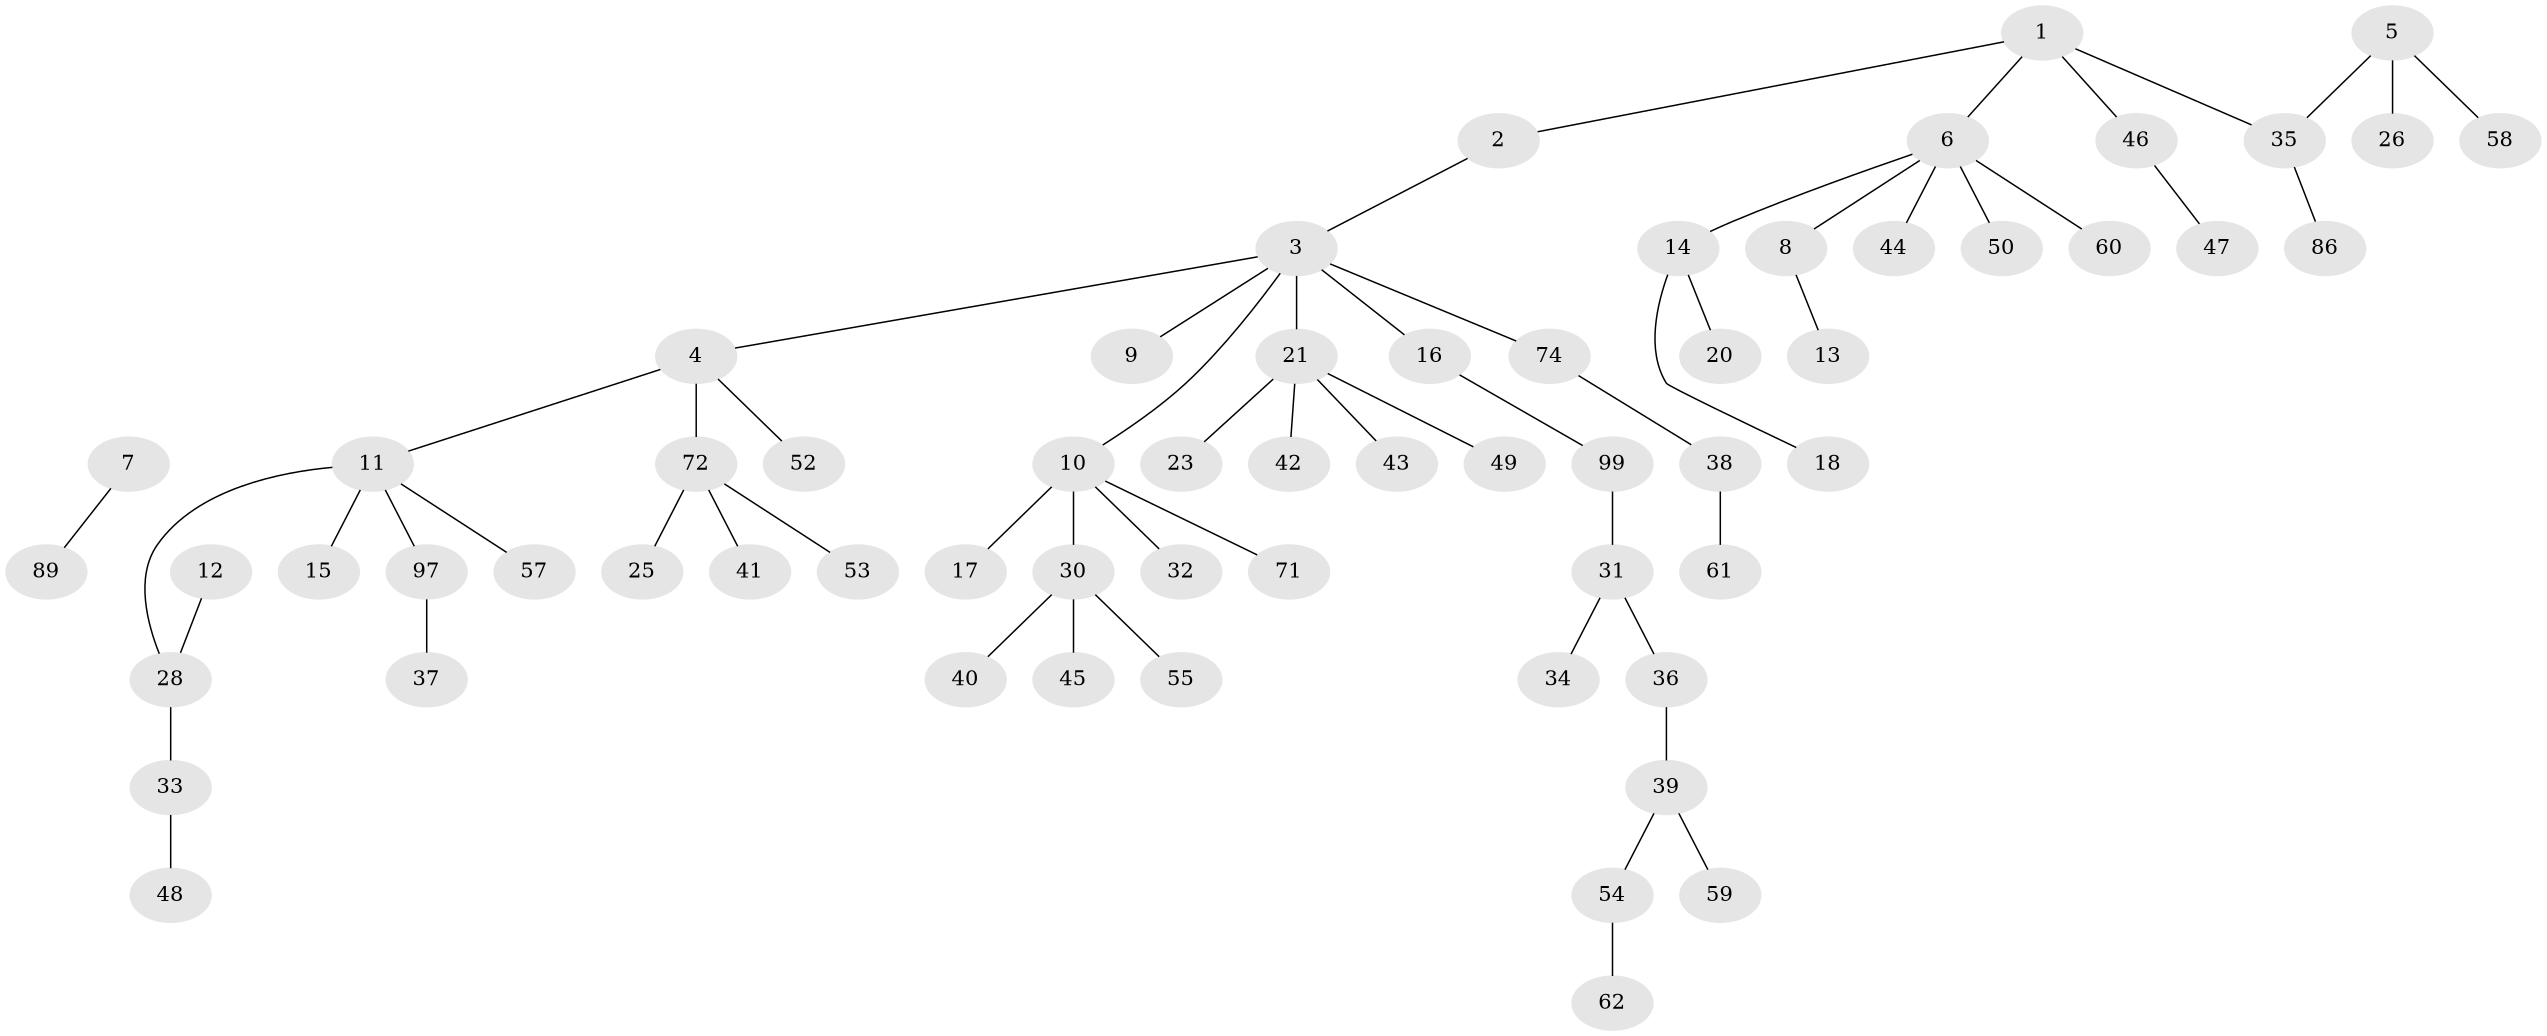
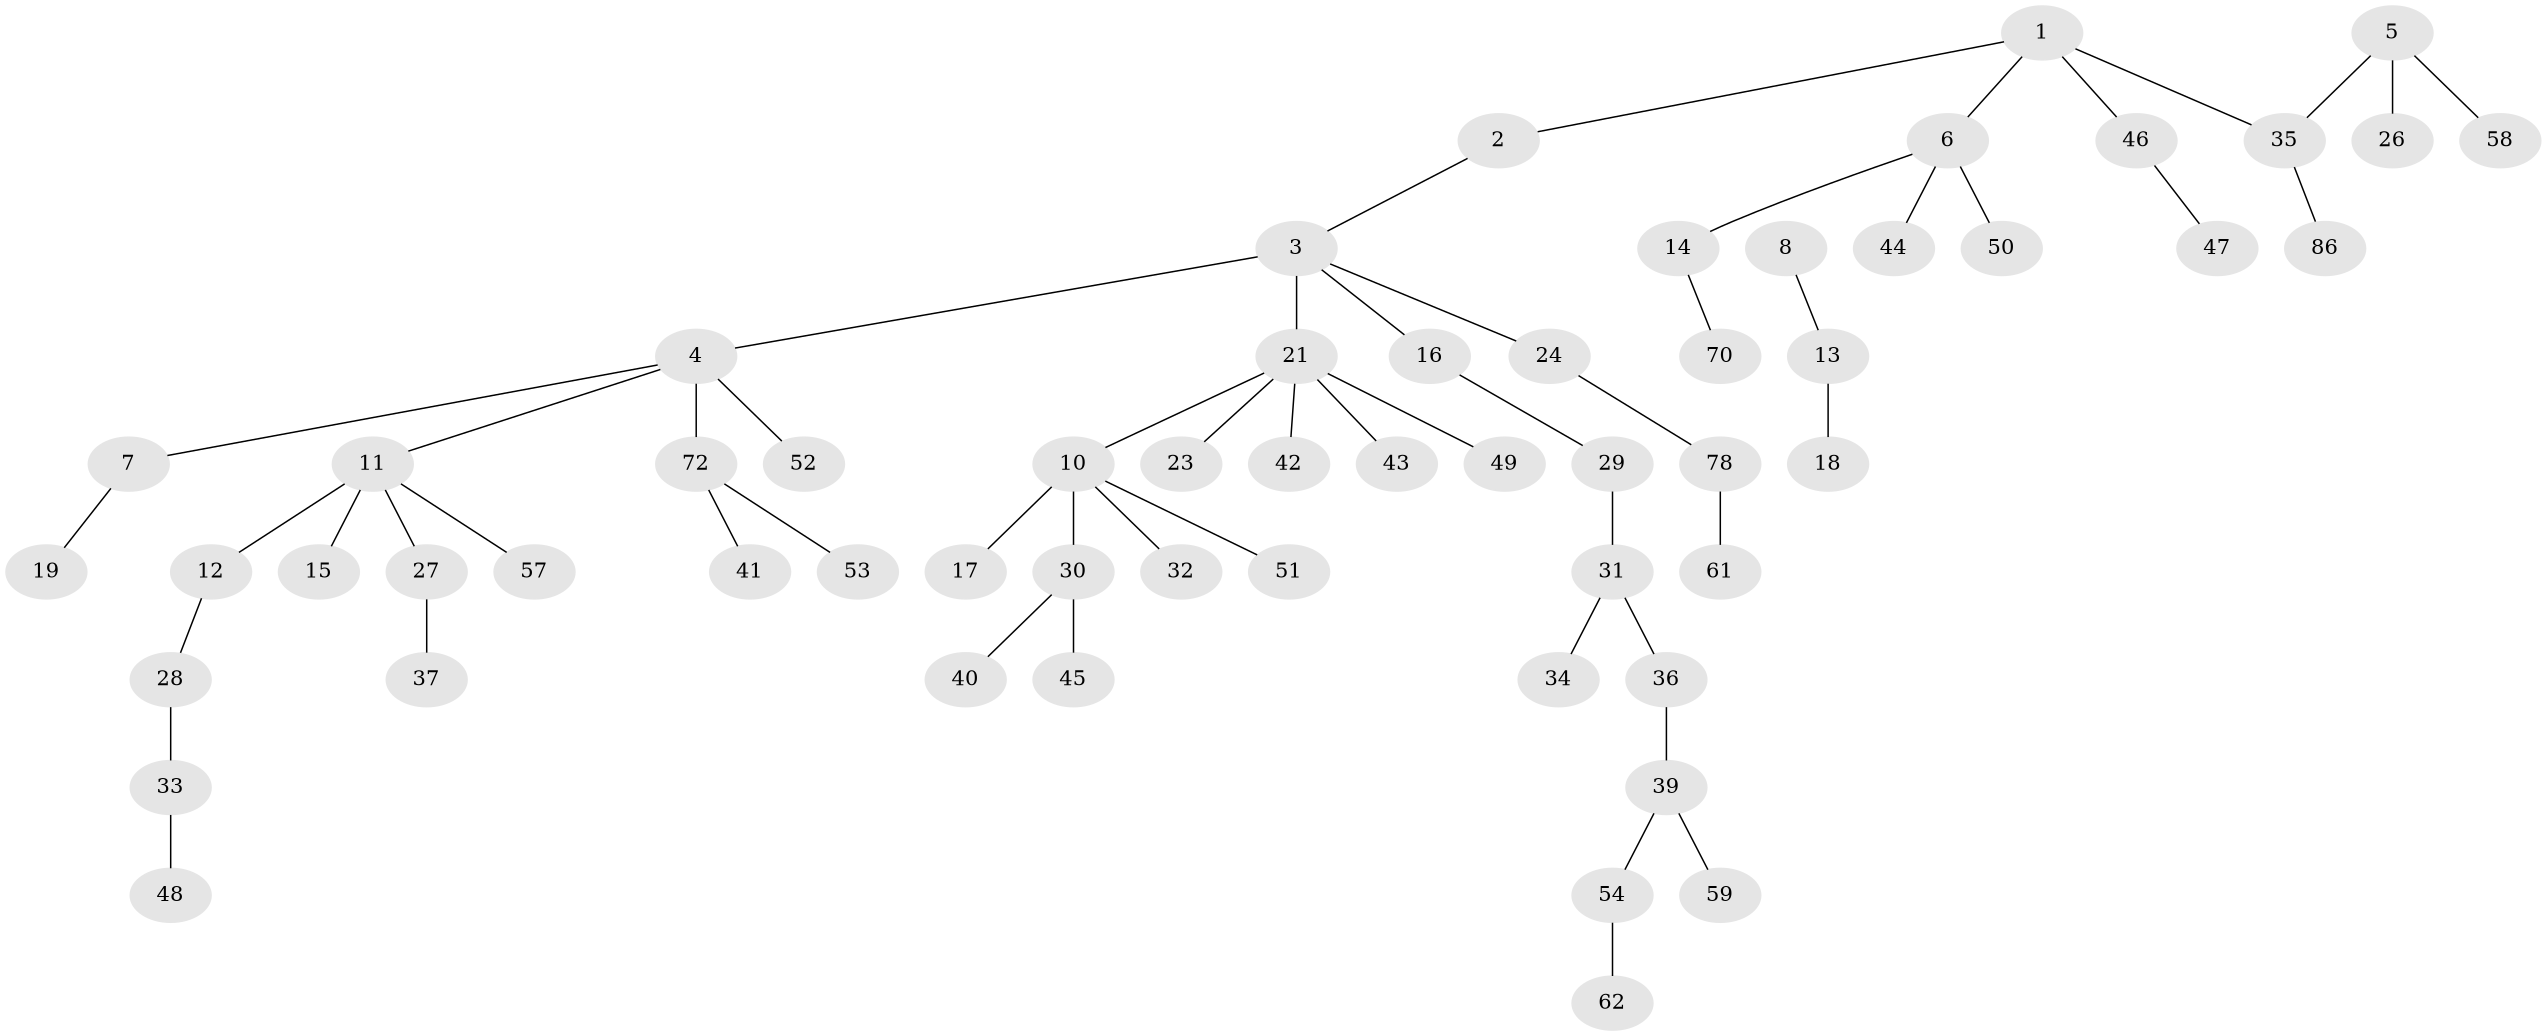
  graph {
    node [color=gray90 style=filled]
    1
    2
    6
    46
    35
    3
    5
    26
    58
    8
    14
    44
    50
-   60
    47
    4
-   9
    10
    16
    21
-   24 [label=74]
+   24
    7
    11
    n24 [label=72]
    52
    17
    30
    32
-   51 [label=71]
-   29 [label=99]
+   51
+   29
    23
    42
    43
    49
-   38
-   19 [label=89]
+   38 [label=78]
+   19
    12
    15
-   27 [label=97]
+   27
    57
-   25
    41
    53
    n44 [label=86]
    13
    18
-   20
+   20 [label=70]
    40
    45
-   55
    28
    37
    33
    31
    61
    48
    34
    36
    39
    54
    59
    62
    1 -- 2
    1 -- 6
    1 -- 46
    1 -- 35
    2 -- 3
-   6 -- 8
    6 -- 14
    6 -- 44
    6 -- 50
-   6 -- 60
    46 -- 47
    35 -- n44
    3 -- 4
-   3 -- 9
-   3 -- 10
+   21 -- 10
    3 -- 16
    3 -- 21
    3 -- 24
    5 -- 35
    5 -- 26
    5 -- 58
    8 -- 13
-   14 -- 18
+   13 -- 18
    14 -- 20
+   4 -- 7
    4 -- 11
    4 -- n24
    4 -- 52
    10 -- 17
    10 -- 30
    10 -- 32
    10 -- 51
    16 -- 29
    21 -- 23
    21 -- 42
    21 -- 43
    21 -- 49
    24 -- 38
    7 -- 19
-   11 -- 28
+   11 -- 12
    11 -- 15
    11 -- 27
    11 -- 57
-   n24 -- 25
    n24 -- 41
    n24 -- 53
    30 -- 40
    30 -- 45
-   30 -- 55
    29 -- 31
    38 -- 61
    12 -- 28
    27 -- 37
    28 -- 33
    33 -- 48
    31 -- 34
    31 -- 36
    36 -- 39
    39 -- 54
    39 -- 59
    54 -- 62
  }
